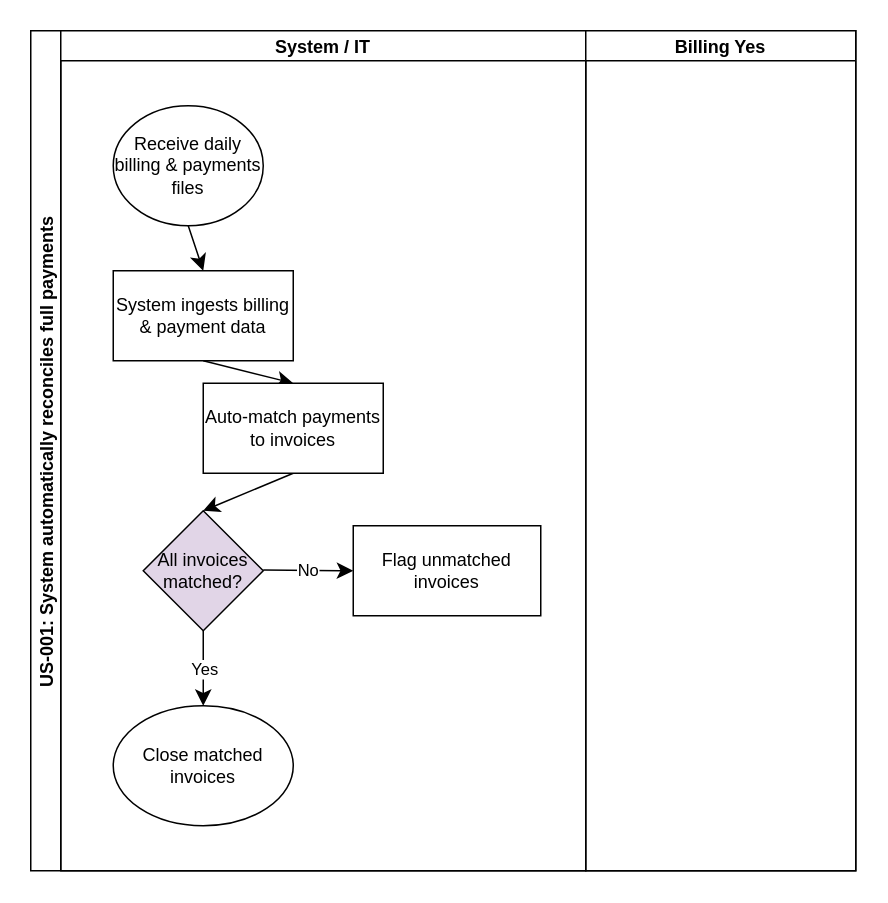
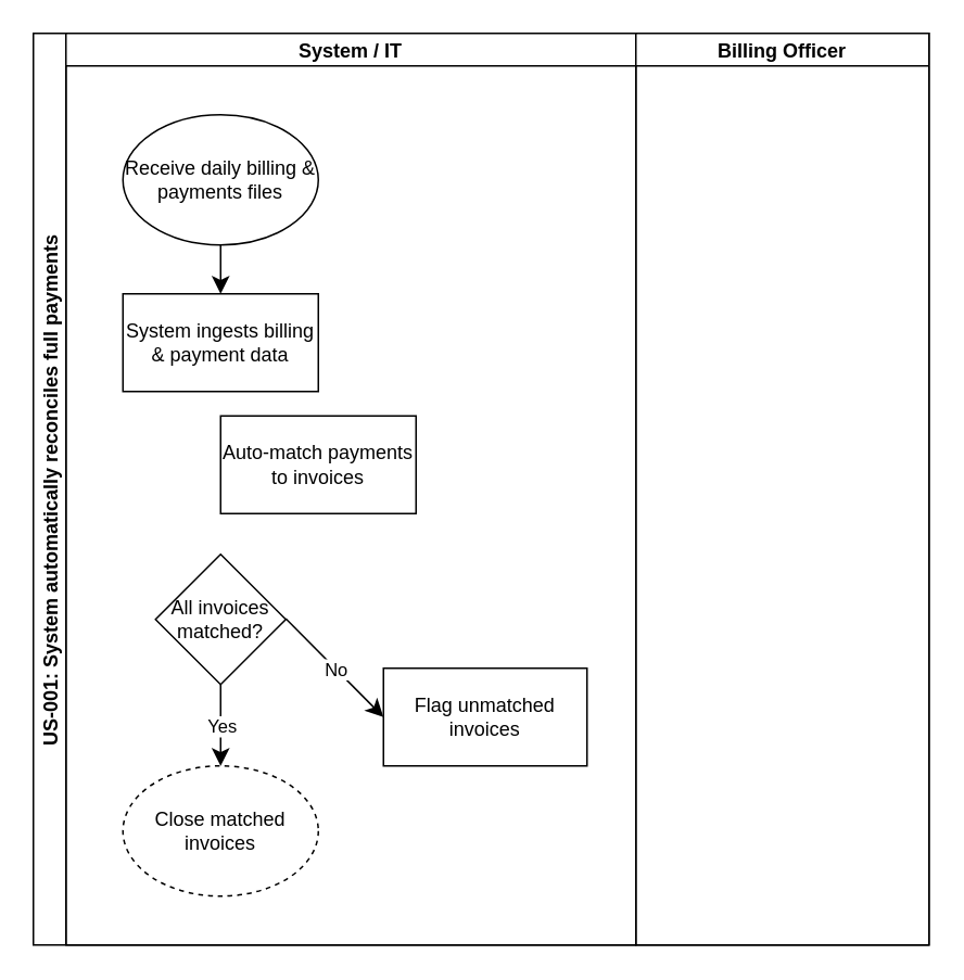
  <mxCell id="0" />
  <mxCell id="1" parent="0" />
  <mxCell id="2" value="US-001: System automatically reconciles full payments" style="swimlane;childLayout=stackLayout;resizeParent=1;resizeParentMax=0;startSize=20;horizontal=0;horizontalStack=1;" parent="1" vertex="1"><mxGeometry x="20" y="20" width="550" height="560" as="geometry" /></mxCell>
  <mxCell id="3" value="System / IT " style="swimlane;startSize=20;" parent="2" vertex="1"><mxGeometry x="20" width="350" height="560" as="geometry"><mxRectangle x="20" width="32" height="560" as="alternateBounds" /></mxGeometry></mxCell>
  <mxCell id="4" style="edgeStyle=none;curved=1;rounded=0;orthogonalLoop=1;jettySize=auto;html=1;exitX=0.5;exitY=1;exitDx=0;exitDy=0;entryX=0.5;entryY=0;entryDx=0;entryDy=0;fontSize=12;startSize=8;endSize=8;" parent="3" source="5" target="7" edge="1"><mxGeometry relative="1" as="geometry" /></mxCell>
- <mxCell id="5" value="Receive daily billing &amp;amp; payments files" style="ellipse;whiteSpace=wrap;html=1;" parent="3" vertex="1"><mxGeometry x="35" y="50" width="100" height="80" as="geometry" /></mxCell>
- <mxCell id="6" style="edgeStyle=none;curved=1;rounded=0;orthogonalLoop=1;jettySize=auto;html=1;exitX=0.5;exitY=1;exitDx=0;exitDy=0;entryX=0.5;entryY=0;entryDx=0;entryDy=0;fontSize=12;startSize=8;endSize=8;" parent="3" source="7" target="9" edge="1"><mxGeometry relative="1" as="geometry" /></mxCell>
+ <mxCell id="5" value="Receive daily billing &amp;amp; payments files" style="ellipse;whiteSpace=wrap;html=1;" parent="3" vertex="1"><mxGeometry x="35" y="50" width="120" height="80" as="geometry" /></mxCell>
  <mxCell id="7" value="System ingests billing &amp;amp; payment data" style="rounded=0;whiteSpace=wrap;html=1;" parent="3" vertex="1"><mxGeometry x="35" y="160" width="120" height="60" as="geometry" /></mxCell>
- <mxCell id="8" style="edgeStyle=none;curved=1;rounded=0;orthogonalLoop=1;jettySize=auto;html=1;exitX=0.5;exitY=1;exitDx=0;exitDy=0;entryX=0.5;entryY=0;entryDx=0;entryDy=0;fontSize=12;startSize=8;endSize=8;" parent="3" source="9" target="10" edge="1"><mxGeometry relative="1" as="geometry" /></mxCell>
  <mxCell id="9" value="Auto-match payments to invoices" style="rounded=0;whiteSpace=wrap;html=1;" parent="3" vertex="1"><mxGeometry x="95" y="235" width="120" height="60" as="geometry" /></mxCell>
- <mxCell id="10" value="All invoices matched?" style="rhombus;whiteSpace=wrap;html=1;fillColor=#e1d5e7;" parent="3" vertex="1"><mxGeometry x="55" y="320" width="80" height="80" as="geometry" /></mxCell>
- <mxCell id="11" value="Close matched invoices" style="ellipse;whiteSpace=wrap;html=1;" parent="3" vertex="1"><mxGeometry x="35" y="450" width="120" height="80" as="geometry" /></mxCell>
- <mxCell id="12" value="Flag unmatched invoices" style="rounded=0;whiteSpace=wrap;html=1;" parent="3" vertex="1"><mxGeometry x="195" y="330" width="125" height="60" as="geometry" /></mxCell>
+ <mxCell id="10" value="All invoices matched?" style="rhombus;whiteSpace=wrap;html=1;" parent="3" vertex="1"><mxGeometry x="55" y="320" width="80" height="80" as="geometry" /></mxCell>
+ <mxCell id="11" value="Close matched invoices" style="ellipse;whiteSpace=wrap;html=1;dashed=1;" parent="3" vertex="1"><mxGeometry x="35" y="450" width="120" height="80" as="geometry" /></mxCell>
+ <mxCell id="12" value="Flag unmatched invoices" style="rounded=0;whiteSpace=wrap;html=1;" parent="3" vertex="1"><mxGeometry x="195" y="390" width="125" height="60" as="geometry" /></mxCell>
  <mxCell id="13" value="" style="endArrow=classic;html=1;rounded=0;fontSize=12;startSize=8;endSize=8;curved=1;entryX=0;entryY=0.5;entryDx=0;entryDy=0;" parent="3" target="12" edge="1"><mxGeometry relative="1" as="geometry"><mxPoint x="135" y="359.5" as="sourcePoint" /><mxPoint x="205" y="360" as="targetPoint" /></mxGeometry></mxCell>
  <mxCell id="14" value="No" style="edgeLabel;resizable=0;html=1;;align=center;verticalAlign=middle;" parent="13" connectable="0" vertex="1"><mxGeometry relative="1" as="geometry" /></mxCell>
  <mxCell id="15" value="" style="endArrow=classic;html=1;rounded=0;fontSize=12;startSize=8;endSize=8;curved=1;entryX=0.5;entryY=0;entryDx=0;entryDy=0;" parent="3" target="11" edge="1"><mxGeometry relative="1" as="geometry"><mxPoint x="95" y="400" as="sourcePoint" /><mxPoint x="255" y="400" as="targetPoint" /></mxGeometry></mxCell>
  <mxCell id="16" value="Yes" style="edgeLabel;resizable=0;html=1;;align=center;verticalAlign=middle;" parent="15" connectable="0" vertex="1"><mxGeometry relative="1" as="geometry" /></mxCell>
- <mxCell id="17" value="Billing Yes" style="swimlane;startSize=20;" parent="2" vertex="1"><mxGeometry x="370" width="180" height="560" as="geometry" /></mxCell>
+ <mxCell id="17" value="Billing Officer" style="swimlane;startSize=20;" parent="2" vertex="1"><mxGeometry x="370" width="180" height="560" as="geometry" /></mxCell>
